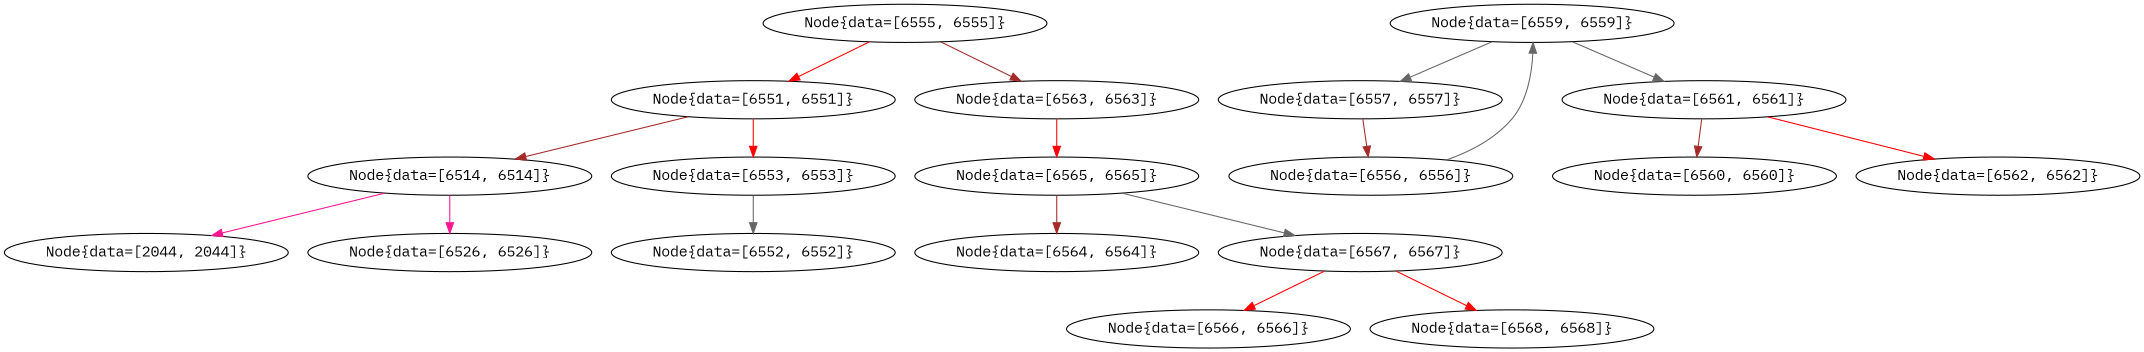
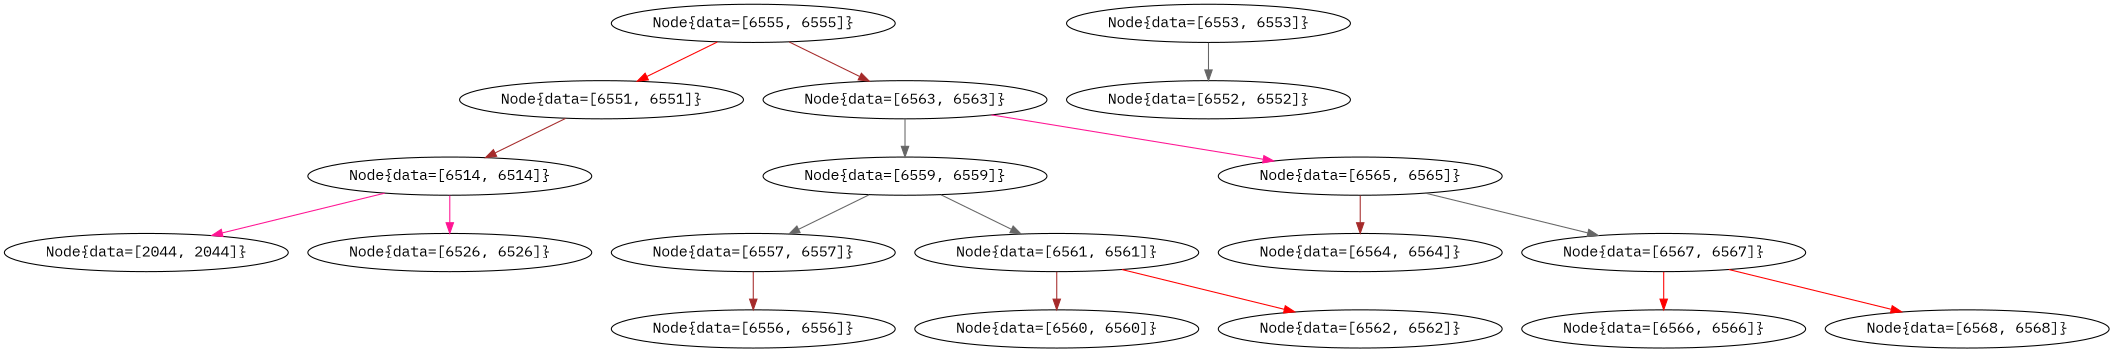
  digraph {
    fontname="IBM Plex Mono"
    node [fontname="IBM Plex Mono"]
    edge [color=red fontname="IBM Plex Mono"]
    n1 [label="Node{data=[6555, 6555]}"]
    n2 [label="Node{data=[6551, 6551]}"]
    n3 [label="Node{data=[6563, 6563]}"]
    n4 [label="Node{data=[6514, 6514]}"]
    n5 [label="Node{data=[6553, 6553]}"]
    n6 [label="Node{data=[6559, 6559]}"]
    n7 [label="Node{data=[6565, 6565]}"]
    n8 [label="Node{data=[2044, 2044]}"]
    n9 [label="Node{data=[6526, 6526]}"]
    n10 [label="Node{data=[6552, 6552]}"]
    n11 [label="Node{data=[6557, 6557]}"]
    n12 [label="Node{data=[6561, 6561]}"]
    n13 [label="Node{data=[6564, 6564]}"]
    n14 [label="Node{data=[6567, 6567]}"]
    n15 [label="Node{data=[6556, 6556]}"]
    n16 [label="Node{data=[6560, 6560]}"]
    n17 [label="Node{data=[6562, 6562]}"]
    n18 [label="Node{data=[6566, 6566]}"]
    n19 [label="Node{data=[6568, 6568]}"]
    n1 -> n2
    n1 -> n3 [color=brown]
    n2 -> n4 [color=brown]
-   n2 -> n5
-   n15 -> n6 [color=gray40]
-   n3 -> n7
+   n3 -> n6 [color=gray40]
+   n3 -> n7 [color=deeppink]
    n4 -> n8 [color=deeppink]
    n4 -> n9 [color=deeppink]
    n5 -> n10 [color=gray40]
    n6 -> n11 [color=gray40]
    n6 -> n12 [color=gray40]
    n7 -> n13 [color=brown]
    n7 -> n14 [color=gray40]
    n11 -> n15 [color=brown]
    n12 -> n16 [color=brown]
    n12 -> n17
    n14 -> n18
    n14 -> n19
  }
